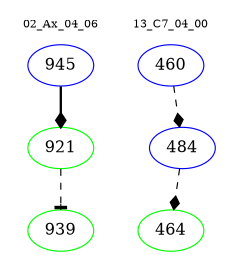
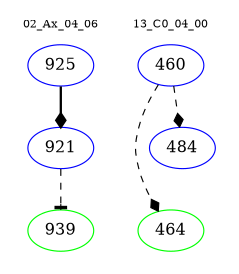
  digraph {
    node [color=blue]
    edge [arrowhead=diamond color=black style=dashed]
-   n1 [color=green label=921]
-   n2 [label=945]
+   n1 [label=921]
+   n2 [label=925]
    n3 [color=green label=939]
    n4 [label=460]
    n5 [color=green label=464]
    n6 [label=484]
    subgraph cluster_1 {
      color=white
      fontsize=10
      label="02_Ax_04_06"
      n1
      n2
      n3
    }
    subgraph cluster_2 {
      color=white
      fontsize=10
-     label="13_C7_04_00"
+     label="13_C0_04_00"
      n4
      n5
      n6
    }
    n1 -> n3 [arrowhead=tee]
    n2 -> n1 [style=bold]
-   n6 -> n5
+   n4 -> n5
    n4 -> n6
  }
